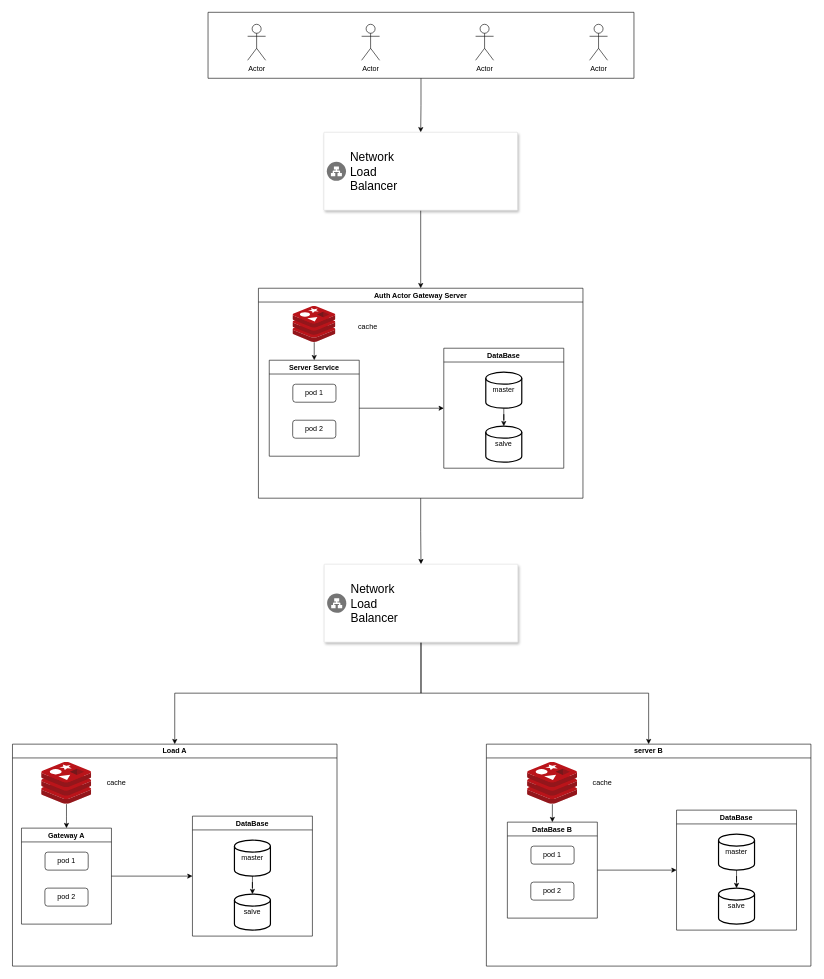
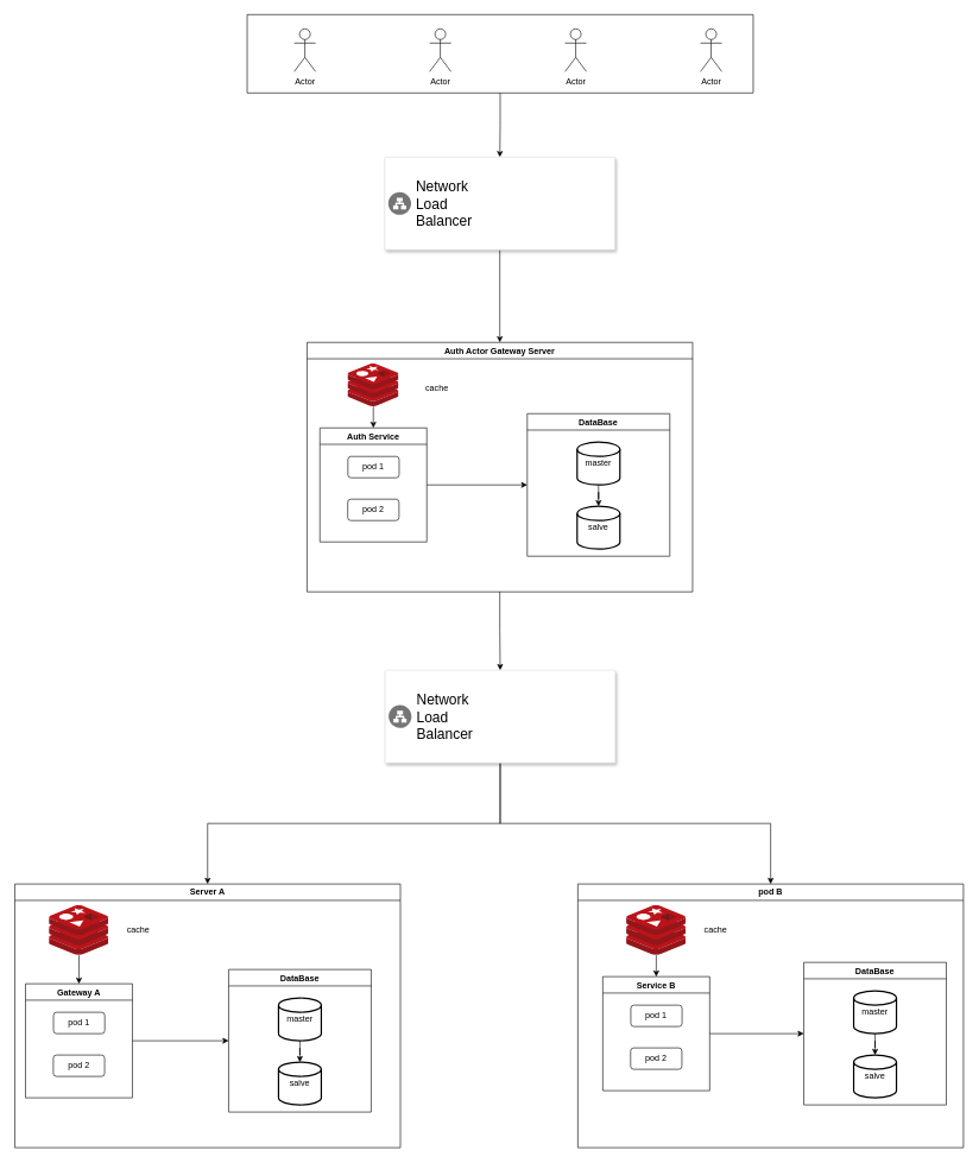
  <mxCell id="0" />
  <mxCell id="1" parent="0" />
  <mxCell id="2" style="edgeStyle=orthogonalEdgeStyle;rounded=0;orthogonalLoop=1;jettySize=auto;html=1;entryX=0.5;entryY=0;entryDx=0;entryDy=0;" edge="1" parent="1" source="3" target="50"><mxGeometry relative="1" as="geometry" /></mxCell>
  <mxCell id="3" value="" style="swimlane;startSize=0;" vertex="1" parent="1"><mxGeometry x="346" y="20" width="710" height="110" as="geometry"><mxRectangle x="40" y="80" width="50" height="40" as="alternateBounds" /></mxGeometry></mxCell>
  <mxCell id="4" value="Actor" style="shape=umlActor;verticalLabelPosition=bottom;verticalAlign=top;html=1;outlineConnect=0;" vertex="1" parent="1"><mxGeometry x="412" y="40" width="30" height="60" as="geometry" /></mxCell>
  <mxCell id="5" value="Actor" style="shape=umlActor;verticalLabelPosition=bottom;verticalAlign=top;html=1;outlineConnect=0;" vertex="1" parent="1"><mxGeometry x="602" y="40" width="30" height="60" as="geometry" /></mxCell>
  <mxCell id="6" value="Actor" style="shape=umlActor;verticalLabelPosition=bottom;verticalAlign=top;html=1;outlineConnect=0;" vertex="1" parent="1"><mxGeometry x="792" y="40" width="30" height="60" as="geometry" /></mxCell>
  <mxCell id="7" value="Actor" style="shape=umlActor;verticalLabelPosition=bottom;verticalAlign=top;html=1;outlineConnect=0;" vertex="1" parent="1"><mxGeometry x="982" y="40" width="30" height="60" as="geometry" /></mxCell>
  <mxCell id="8" style="edgeStyle=orthogonalEdgeStyle;rounded=0;orthogonalLoop=1;jettySize=auto;html=1;entryX=0.5;entryY=0;entryDx=0;entryDy=0;" edge="1" parent="1" source="9" target="47"><mxGeometry relative="1" as="geometry" /></mxCell>
  <mxCell id="9" value="Auth Actor Gateway Server" style="swimlane;whiteSpace=wrap;html=1;" vertex="1" parent="1"><mxGeometry x="430" y="480" width="541" height="350" as="geometry" /></mxCell>
  <mxCell id="10" style="edgeStyle=orthogonalEdgeStyle;rounded=0;orthogonalLoop=1;jettySize=auto;html=1;entryX=0.5;entryY=0;entryDx=0;entryDy=0;" edge="1" parent="9" source="11" target="18"><mxGeometry relative="1" as="geometry" /></mxCell>
  <mxCell id="11" value="" style="image;sketch=0;aspect=fixed;html=1;points=[];align=center;fontSize=12;image=img/lib/mscae/Cache_Redis_Product.svg;" vertex="1" parent="9"><mxGeometry x="57.33" y="30" width="71.43" height="60" as="geometry" /></mxCell>
  <mxCell id="12" value="cache" style="text;html=1;align=center;verticalAlign=middle;resizable=0;points=[];autosize=1;strokeColor=none;fillColor=none;" vertex="1" parent="9"><mxGeometry x="152.0" y="50" width="60" height="30" as="geometry" /></mxCell>
  <mxCell id="13" value="DataBase" style="swimlane;" vertex="1" parent="9"><mxGeometry x="309" y="100" width="200" height="200" as="geometry" /></mxCell>
  <mxCell id="14" value="" style="edgeStyle=orthogonalEdgeStyle;rounded=0;orthogonalLoop=1;jettySize=auto;html=1;" edge="1" parent="13" source="15" target="16"><mxGeometry relative="1" as="geometry" /></mxCell>
  <mxCell id="15" value="master" style="strokeWidth=2;html=1;shape=mxgraph.flowchart.database;whiteSpace=wrap;" vertex="1" parent="13"><mxGeometry x="70" y="40" width="60" height="60" as="geometry" /></mxCell>
  <mxCell id="16" value="salve" style="strokeWidth=2;html=1;shape=mxgraph.flowchart.database;whiteSpace=wrap;" vertex="1" parent="13"><mxGeometry x="70" y="130" width="60" height="60" as="geometry" /></mxCell>
  <mxCell id="17" style="edgeStyle=orthogonalEdgeStyle;rounded=0;orthogonalLoop=1;jettySize=auto;html=1;entryX=0;entryY=0.5;entryDx=0;entryDy=0;" edge="1" parent="9" source="18" target="13"><mxGeometry relative="1" as="geometry" /></mxCell>
- <mxCell id="18" value="Server Service" style="swimlane;" vertex="1" parent="9"><mxGeometry x="18.05" y="120" width="150" height="160" as="geometry" /></mxCell>
+ <mxCell id="18" value="Auth Service" style="swimlane;" vertex="1" parent="9"><mxGeometry x="18.05" y="120" width="150" height="160" as="geometry" /></mxCell>
  <mxCell id="19" value="pod 2" style="rounded=1;whiteSpace=wrap;html=1;" vertex="1" parent="18"><mxGeometry x="39.03" y="100" width="71.95" height="30" as="geometry" /></mxCell>
  <mxCell id="20" value="pod 1" style="rounded=1;whiteSpace=wrap;html=1;" vertex="1" parent="18"><mxGeometry x="39.28" y="40" width="71.95" height="30" as="geometry" /></mxCell>
- <mxCell id="21" value="Load A" style="swimlane;whiteSpace=wrap;html=1;" vertex="1" parent="1"><mxGeometry x="20" y="1240" width="541" height="370" as="geometry" /></mxCell>
+ <mxCell id="21" value="Server A" style="swimlane;whiteSpace=wrap;html=1;" vertex="1" parent="1"><mxGeometry x="20" y="1240" width="541" height="370" as="geometry" /></mxCell>
  <mxCell id="22" style="edgeStyle=orthogonalEdgeStyle;rounded=0;orthogonalLoop=1;jettySize=auto;html=1;entryX=0.5;entryY=0;entryDx=0;entryDy=0;" edge="1" parent="21" source="23" target="30"><mxGeometry relative="1" as="geometry" /></mxCell>
  <mxCell id="23" value="" style="image;sketch=0;aspect=fixed;html=1;points=[];align=center;fontSize=12;image=img/lib/mscae/Cache_Redis_Product.svg;" vertex="1" parent="21"><mxGeometry x="48.33" y="30" width="83.33" height="70" as="geometry" /></mxCell>
  <mxCell id="24" value="cache" style="text;html=1;align=center;verticalAlign=middle;resizable=0;points=[];autosize=1;strokeColor=none;fillColor=none;" vertex="1" parent="21"><mxGeometry x="143" y="50" width="60" height="30" as="geometry" /></mxCell>
  <mxCell id="25" value="DataBase" style="swimlane;" vertex="1" parent="21"><mxGeometry x="300" y="120" width="200" height="200" as="geometry" /></mxCell>
  <mxCell id="26" value="" style="edgeStyle=orthogonalEdgeStyle;rounded=0;orthogonalLoop=1;jettySize=auto;html=1;" edge="1" parent="25" source="27" target="28"><mxGeometry relative="1" as="geometry" /></mxCell>
  <mxCell id="27" value="master" style="strokeWidth=2;html=1;shape=mxgraph.flowchart.database;whiteSpace=wrap;" vertex="1" parent="25"><mxGeometry x="70" y="40" width="60" height="60" as="geometry" /></mxCell>
  <mxCell id="28" value="salve" style="strokeWidth=2;html=1;shape=mxgraph.flowchart.database;whiteSpace=wrap;" vertex="1" parent="25"><mxGeometry x="70" y="130" width="60" height="60" as="geometry" /></mxCell>
  <mxCell id="29" style="edgeStyle=orthogonalEdgeStyle;rounded=0;orthogonalLoop=1;jettySize=auto;html=1;entryX=0;entryY=0.5;entryDx=0;entryDy=0;" edge="1" parent="21" source="30" target="25"><mxGeometry relative="1" as="geometry" /></mxCell>
  <mxCell id="30" value="Gateway A" style="swimlane;startSize=23;" vertex="1" parent="21"><mxGeometry x="14.99" y="140" width="150" height="160" as="geometry" /></mxCell>
  <mxCell id="31" value="pod 2" style="rounded=1;whiteSpace=wrap;html=1;" vertex="1" parent="30"><mxGeometry x="39.03" y="100" width="71.95" height="30" as="geometry" /></mxCell>
  <mxCell id="32" value="pod 1" style="rounded=1;whiteSpace=wrap;html=1;" vertex="1" parent="30"><mxGeometry x="39.28" y="40" width="71.95" height="30" as="geometry" /></mxCell>
- <mxCell id="33" value="server B" style="swimlane;whiteSpace=wrap;html=1;" vertex="1" parent="1"><mxGeometry x="810" y="1240" width="541" height="370" as="geometry" /></mxCell>
+ <mxCell id="33" value="pod B" style="swimlane;whiteSpace=wrap;html=1;" vertex="1" parent="1"><mxGeometry x="810" y="1240" width="541" height="370" as="geometry" /></mxCell>
  <mxCell id="34" style="edgeStyle=orthogonalEdgeStyle;rounded=0;orthogonalLoop=1;jettySize=auto;html=1;entryX=0.5;entryY=0;entryDx=0;entryDy=0;" edge="1" parent="33" source="35" target="42"><mxGeometry relative="1" as="geometry" /></mxCell>
  <mxCell id="35" value="" style="image;sketch=0;aspect=fixed;html=1;points=[];align=center;fontSize=12;image=img/lib/mscae/Cache_Redis_Product.svg;" vertex="1" parent="33"><mxGeometry x="68.33" y="30" width="83.33" height="70" as="geometry" /></mxCell>
  <mxCell id="36" value="cache" style="text;html=1;align=center;verticalAlign=middle;resizable=0;points=[];autosize=1;strokeColor=none;fillColor=none;" vertex="1" parent="33"><mxGeometry x="163" y="50" width="60" height="30" as="geometry" /></mxCell>
  <mxCell id="37" value="DataBase" style="swimlane;" vertex="1" parent="33"><mxGeometry x="317" y="110" width="200" height="200" as="geometry" /></mxCell>
  <mxCell id="38" value="" style="edgeStyle=orthogonalEdgeStyle;rounded=0;orthogonalLoop=1;jettySize=auto;html=1;" edge="1" parent="37" source="39" target="40"><mxGeometry relative="1" as="geometry" /></mxCell>
  <mxCell id="39" value="master" style="strokeWidth=2;html=1;shape=mxgraph.flowchart.database;whiteSpace=wrap;" vertex="1" parent="37"><mxGeometry x="70" y="40" width="60" height="60" as="geometry" /></mxCell>
  <mxCell id="40" value="salve" style="strokeWidth=2;html=1;shape=mxgraph.flowchart.database;whiteSpace=wrap;" vertex="1" parent="37"><mxGeometry x="70" y="130" width="60" height="60" as="geometry" /></mxCell>
  <mxCell id="41" style="edgeStyle=orthogonalEdgeStyle;rounded=0;orthogonalLoop=1;jettySize=auto;html=1;entryX=0;entryY=0.5;entryDx=0;entryDy=0;" edge="1" parent="33" source="42" target="37"><mxGeometry relative="1" as="geometry" /></mxCell>
- <mxCell id="42" value="DataBase B" style="swimlane;startSize=23;" vertex="1" parent="33"><mxGeometry x="34.99" y="130" width="150" height="160" as="geometry" /></mxCell>
+ <mxCell id="42" value="Service B" style="swimlane;startSize=23;" vertex="1" parent="33"><mxGeometry x="34.99" y="130" width="150" height="160" as="geometry" /></mxCell>
  <mxCell id="43" value="pod 2" style="rounded=1;whiteSpace=wrap;html=1;" vertex="1" parent="42"><mxGeometry x="39.03" y="100" width="71.95" height="30" as="geometry" /></mxCell>
  <mxCell id="44" value="pod 1" style="rounded=1;whiteSpace=wrap;html=1;" vertex="1" parent="42"><mxGeometry x="39.28" y="40" width="71.95" height="30" as="geometry" /></mxCell>
  <mxCell id="45" style="edgeStyle=orthogonalEdgeStyle;rounded=0;orthogonalLoop=1;jettySize=auto;html=1;entryX=0.5;entryY=0;entryDx=0;entryDy=0;" edge="1" parent="1" source="47" target="21"><mxGeometry relative="1" as="geometry" /></mxCell>
  <mxCell id="46" style="edgeStyle=orthogonalEdgeStyle;rounded=0;orthogonalLoop=1;jettySize=auto;html=1;entryX=0.5;entryY=0;entryDx=0;entryDy=0;" edge="1" parent="1" source="47" target="33"><mxGeometry relative="1" as="geometry" /></mxCell>
  <mxCell id="47" value="" style="strokeColor=#dddddd;shadow=1;strokeWidth=1;rounded=1;absoluteArcSize=1;arcSize=2;" vertex="1" parent="1"><mxGeometry x="539.5" y="940" width="323" height="130" as="geometry" /></mxCell>
  <mxCell id="48" value="&lt;font style=&quot;font-size: 20px;&quot;&gt;Network&lt;br&gt;Load&lt;br&gt;Balancer&lt;/font&gt;" style="sketch=0;dashed=0;connectable=0;html=1;fillColor=#757575;strokeColor=none;shape=mxgraph.gcp2.network_load_balancer;part=1;labelPosition=right;verticalLabelPosition=middle;align=left;verticalAlign=middle;spacingLeft=5;fontSize=12;" vertex="1" parent="47"><mxGeometry y="0.5" width="32" height="32" relative="1" as="geometry"><mxPoint x="5" y="-16" as="offset" /></mxGeometry></mxCell>
  <mxCell id="49" style="edgeStyle=orthogonalEdgeStyle;rounded=0;orthogonalLoop=1;jettySize=auto;html=1;" edge="1" parent="1" source="50" target="9"><mxGeometry relative="1" as="geometry" /></mxCell>
  <mxCell id="50" value="" style="strokeColor=#dddddd;shadow=1;strokeWidth=1;rounded=1;absoluteArcSize=1;arcSize=2;" vertex="1" parent="1"><mxGeometry x="539" y="220" width="323" height="130" as="geometry" /></mxCell>
  <mxCell id="51" value="&lt;font style=&quot;font-size: 20px;&quot;&gt;Network&lt;br&gt;Load&lt;br&gt;Balancer&lt;/font&gt;" style="sketch=0;dashed=0;connectable=0;html=1;fillColor=#757575;strokeColor=none;shape=mxgraph.gcp2.network_load_balancer;part=1;labelPosition=right;verticalLabelPosition=middle;align=left;verticalAlign=middle;spacingLeft=5;fontSize=12;" vertex="1" parent="50"><mxGeometry y="0.5" width="32" height="32" relative="1" as="geometry"><mxPoint x="5" y="-16" as="offset" /></mxGeometry></mxCell>
